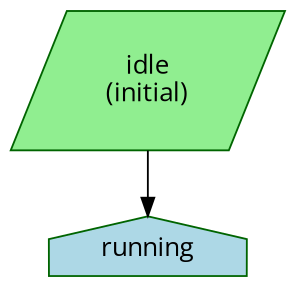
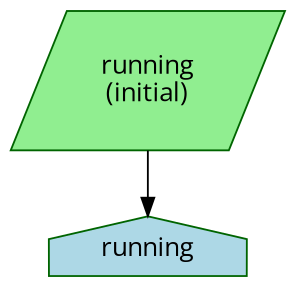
  digraph {
    rankdir=TB
    fontname="Open Sans"
    node [style=filled color=darkgreen fontname="Open Sans"]
-   n1 [fillcolor=lightgreen label="idle\n(initial)" shape=parallelogram]
+   n1 [fillcolor=lightgreen label="running\n(initial)" shape=parallelogram]
    n2 [fillcolor=lightblue label=running shape=house]
    n1 -> n2 [fontsize=10 fontname="Open Sans"]
  }
